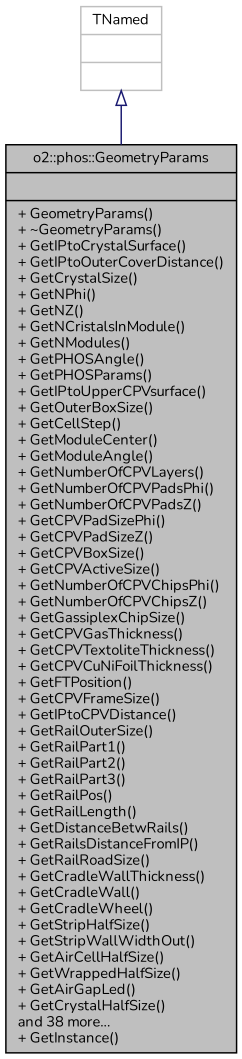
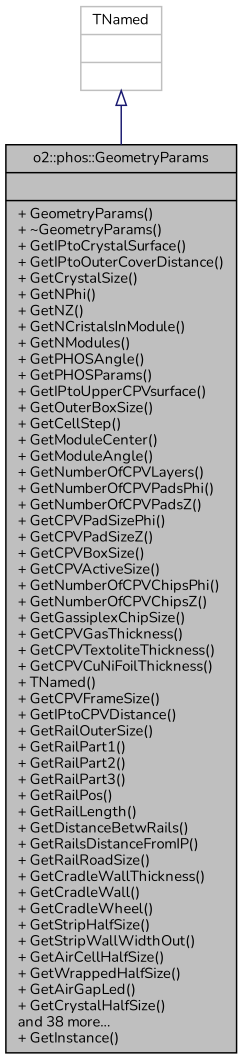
  digraph {
    fontname=Nunito
    node [fontname=Nunito fontsize=10 shape=record]
-   n1 [color=black fillcolor=grey75 fontcolor=black height=0.2 label="{o2::phos::GeometryParams\n||+ GeometryParams()\l+ ~GeometryParams()\l+ GetIPtoCrystalSurface()\l+ GetIPtoOuterCoverDistance()\l+ GetCrystalSize()\l+ GetNPhi()\l+ GetNZ()\l+ GetNCristalsInModule()\l+ GetNModules()\l+ GetPHOSAngle()\l+ GetPHOSParams()\l+ GetIPtoUpperCPVsurface()\l+ GetOuterBoxSize()\l+ GetCellStep()\l+ GetModuleCenter()\l+ GetModuleAngle()\l+ GetNumberOfCPVLayers()\l+ GetNumberOfCPVPadsPhi()\l+ GetNumberOfCPVPadsZ()\l+ GetCPVPadSizePhi()\l+ GetCPVPadSizeZ()\l+ GetCPVBoxSize()\l+ GetCPVActiveSize()\l+ GetNumberOfCPVChipsPhi()\l+ GetNumberOfCPVChipsZ()\l+ GetGassiplexChipSize()\l+ GetCPVGasThickness()\l+ GetCPVTextoliteThickness()\l+ GetCPVCuNiFoilThickness()\l+ GetFTPosition()\l+ GetCPVFrameSize()\l+ GetIPtoCPVDistance()\l+ GetRailOuterSize()\l+ GetRailPart1()\l+ GetRailPart2()\l+ GetRailPart3()\l+ GetRailPos()\l+ GetRailLength()\l+ GetDistanceBetwRails()\l+ GetRailsDistanceFromIP()\l+ GetRailRoadSize()\l+ GetCradleWallThickness()\l+ GetCradleWall()\l+ GetCradleWheel()\l+ GetStripHalfSize()\l+ GetStripWallWidthOut()\l+ GetAirCellHalfSize()\l+ GetWrappedHalfSize()\l+ GetAirGapLed()\l+ GetCrystalHalfSize()\land 38 more...\l+ GetInstance()\l}" style=filled width=0.4]
+   n1 [color=black fillcolor=grey75 fontcolor=black height=0.2 label="{o2::phos::GeometryParams\n||+ GeometryParams()\l+ ~GeometryParams()\l+ GetIPtoCrystalSurface()\l+ GetIPtoOuterCoverDistance()\l+ GetCrystalSize()\l+ GetNPhi()\l+ GetNZ()\l+ GetNCristalsInModule()\l+ GetNModules()\l+ GetPHOSAngle()\l+ GetPHOSParams()\l+ GetIPtoUpperCPVsurface()\l+ GetOuterBoxSize()\l+ GetCellStep()\l+ GetModuleCenter()\l+ GetModuleAngle()\l+ GetNumberOfCPVLayers()\l+ GetNumberOfCPVPadsPhi()\l+ GetNumberOfCPVPadsZ()\l+ GetCPVPadSizePhi()\l+ GetCPVPadSizeZ()\l+ GetCPVBoxSize()\l+ GetCPVActiveSize()\l+ GetNumberOfCPVChipsPhi()\l+ GetNumberOfCPVChipsZ()\l+ GetGassiplexChipSize()\l+ GetCPVGasThickness()\l+ GetCPVTextoliteThickness()\l+ GetCPVCuNiFoilThickness()\l+ TNamed()\l+ GetCPVFrameSize()\l+ GetIPtoCPVDistance()\l+ GetRailOuterSize()\l+ GetRailPart1()\l+ GetRailPart2()\l+ GetRailPart3()\l+ GetRailPos()\l+ GetRailLength()\l+ GetDistanceBetwRails()\l+ GetRailsDistanceFromIP()\l+ GetRailRoadSize()\l+ GetCradleWallThickness()\l+ GetCradleWall()\l+ GetCradleWheel()\l+ GetStripHalfSize()\l+ GetStripWallWidthOut()\l+ GetAirCellHalfSize()\l+ GetWrappedHalfSize()\l+ GetAirGapLed()\l+ GetCrystalHalfSize()\land 38 more...\l+ GetInstance()\l}" style=filled width=0.4]
    n2 [color=grey75 height=0.2 label="{TNamed\n||}" width=0.4]
    n2 -> n1 [arrowtail=onormal color=midnightblue dir=back fontname=Nunito fontsize=10 labelfontname=Helvetica labelfontsize=10 style=solid]
  }
